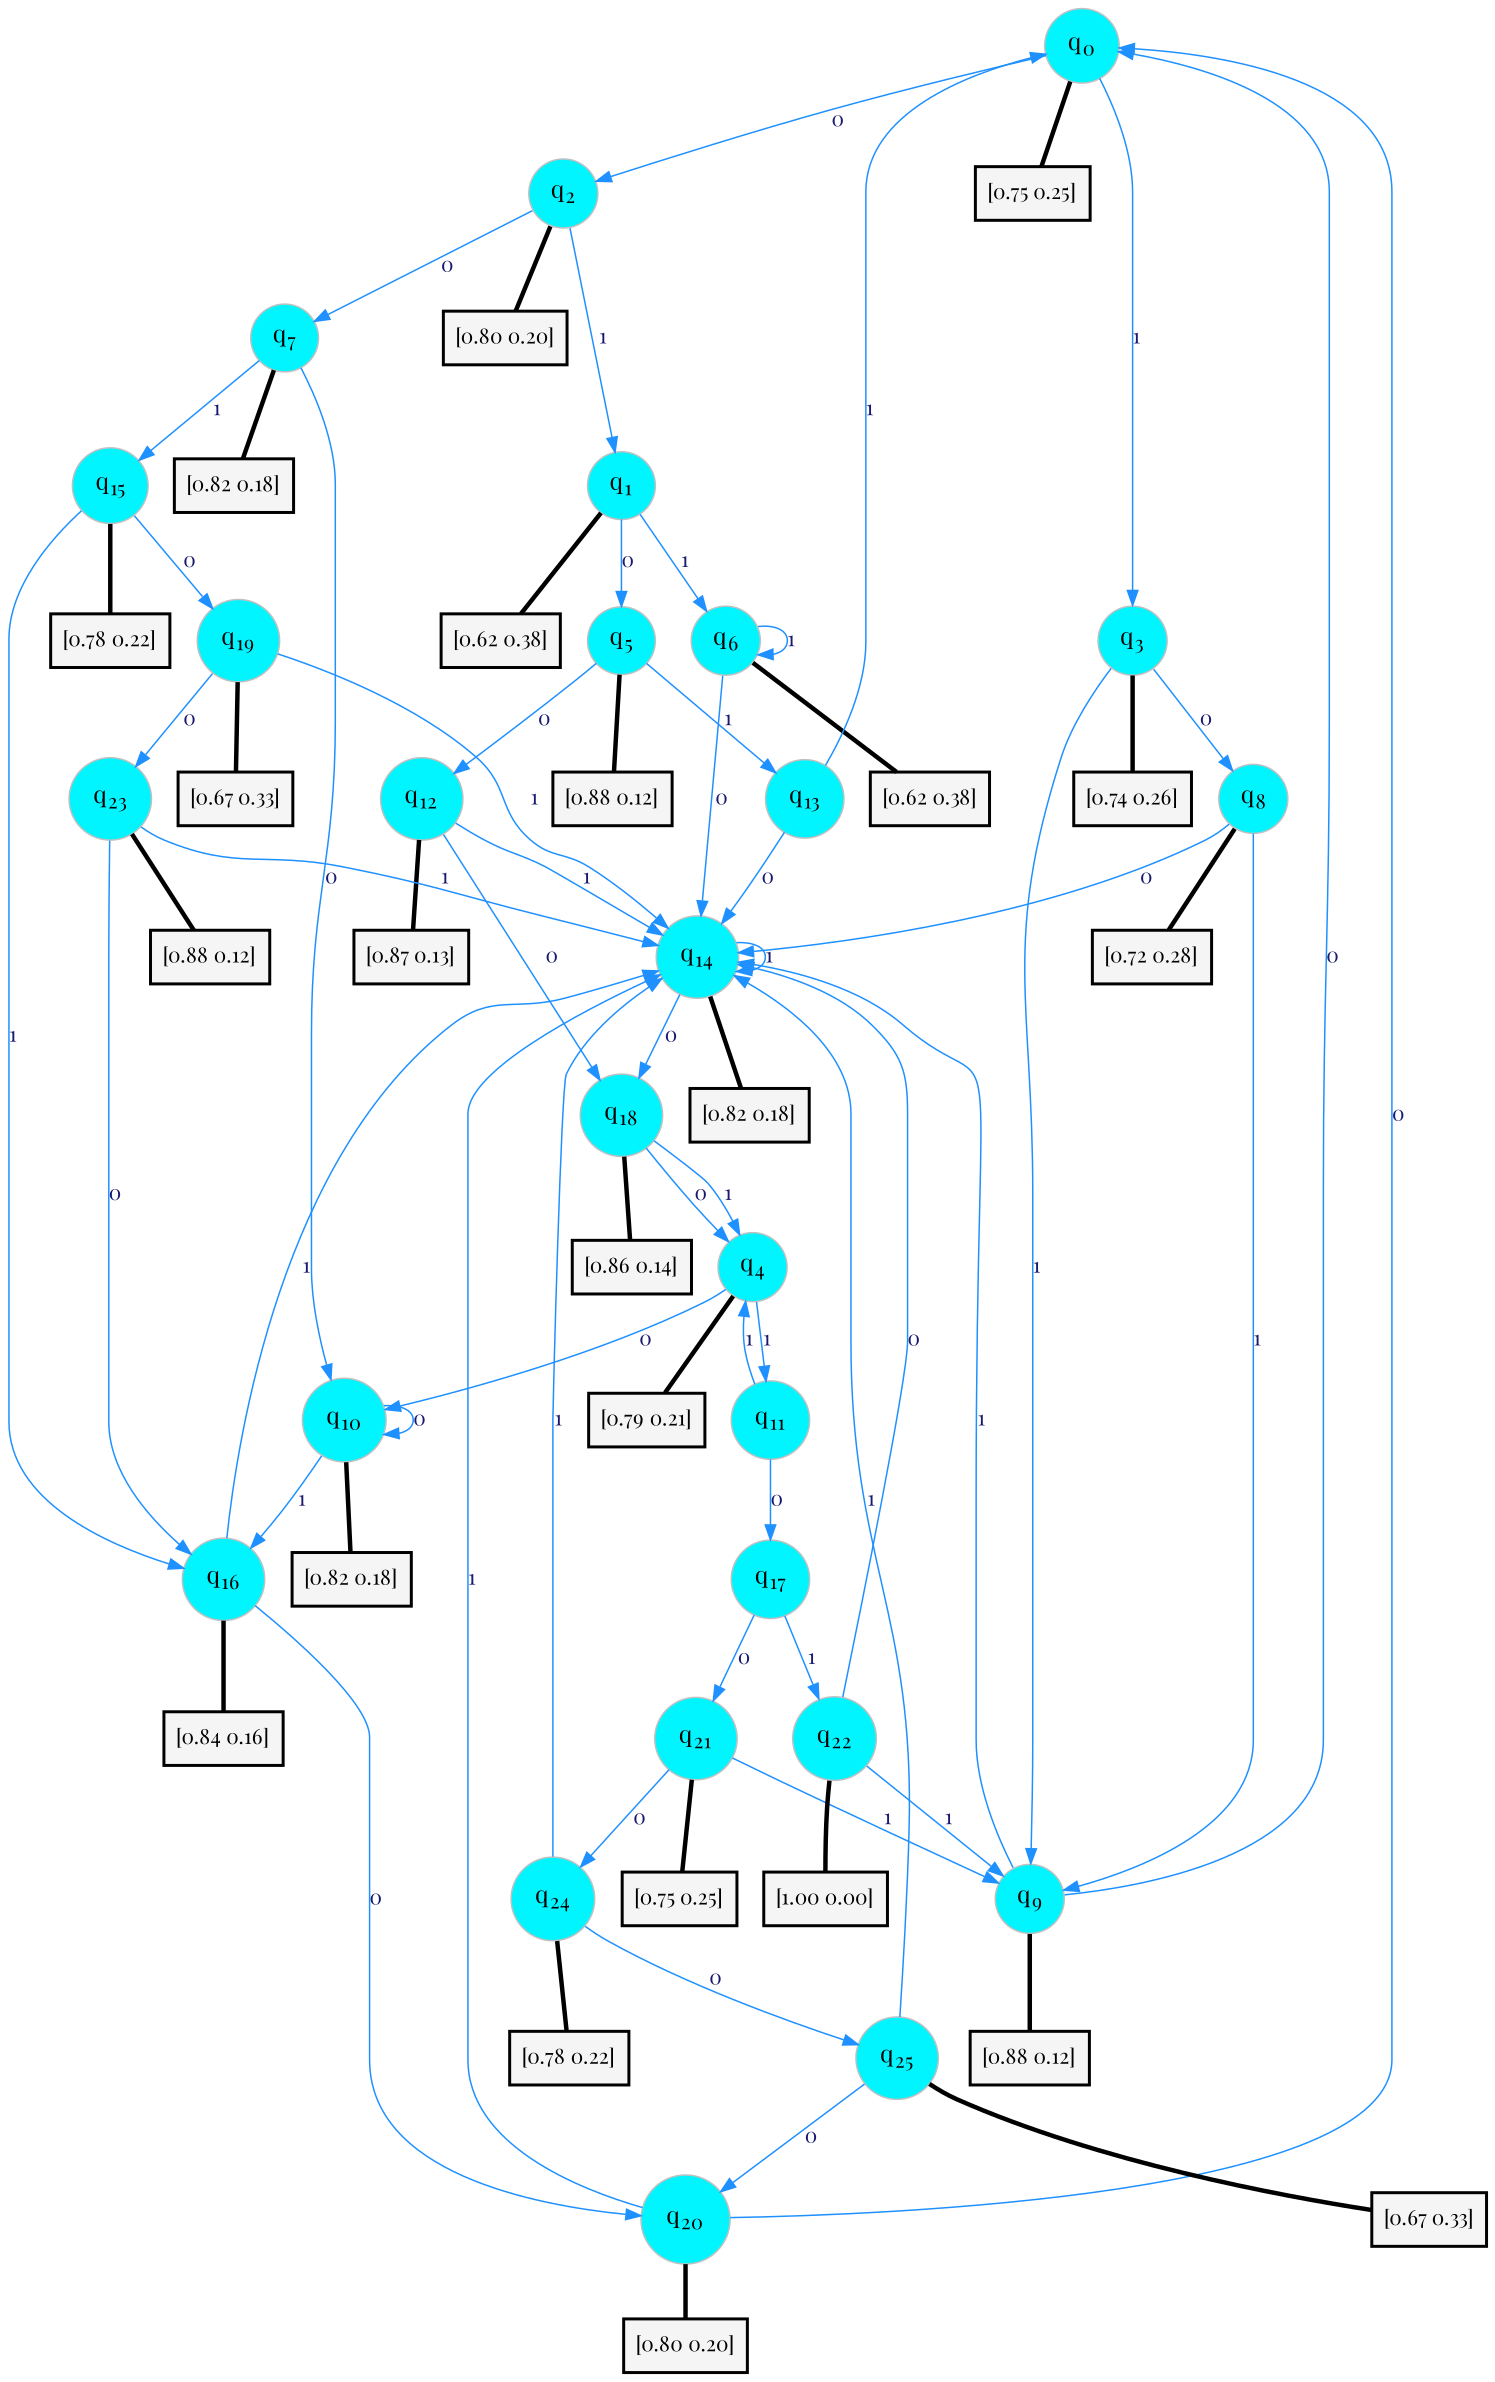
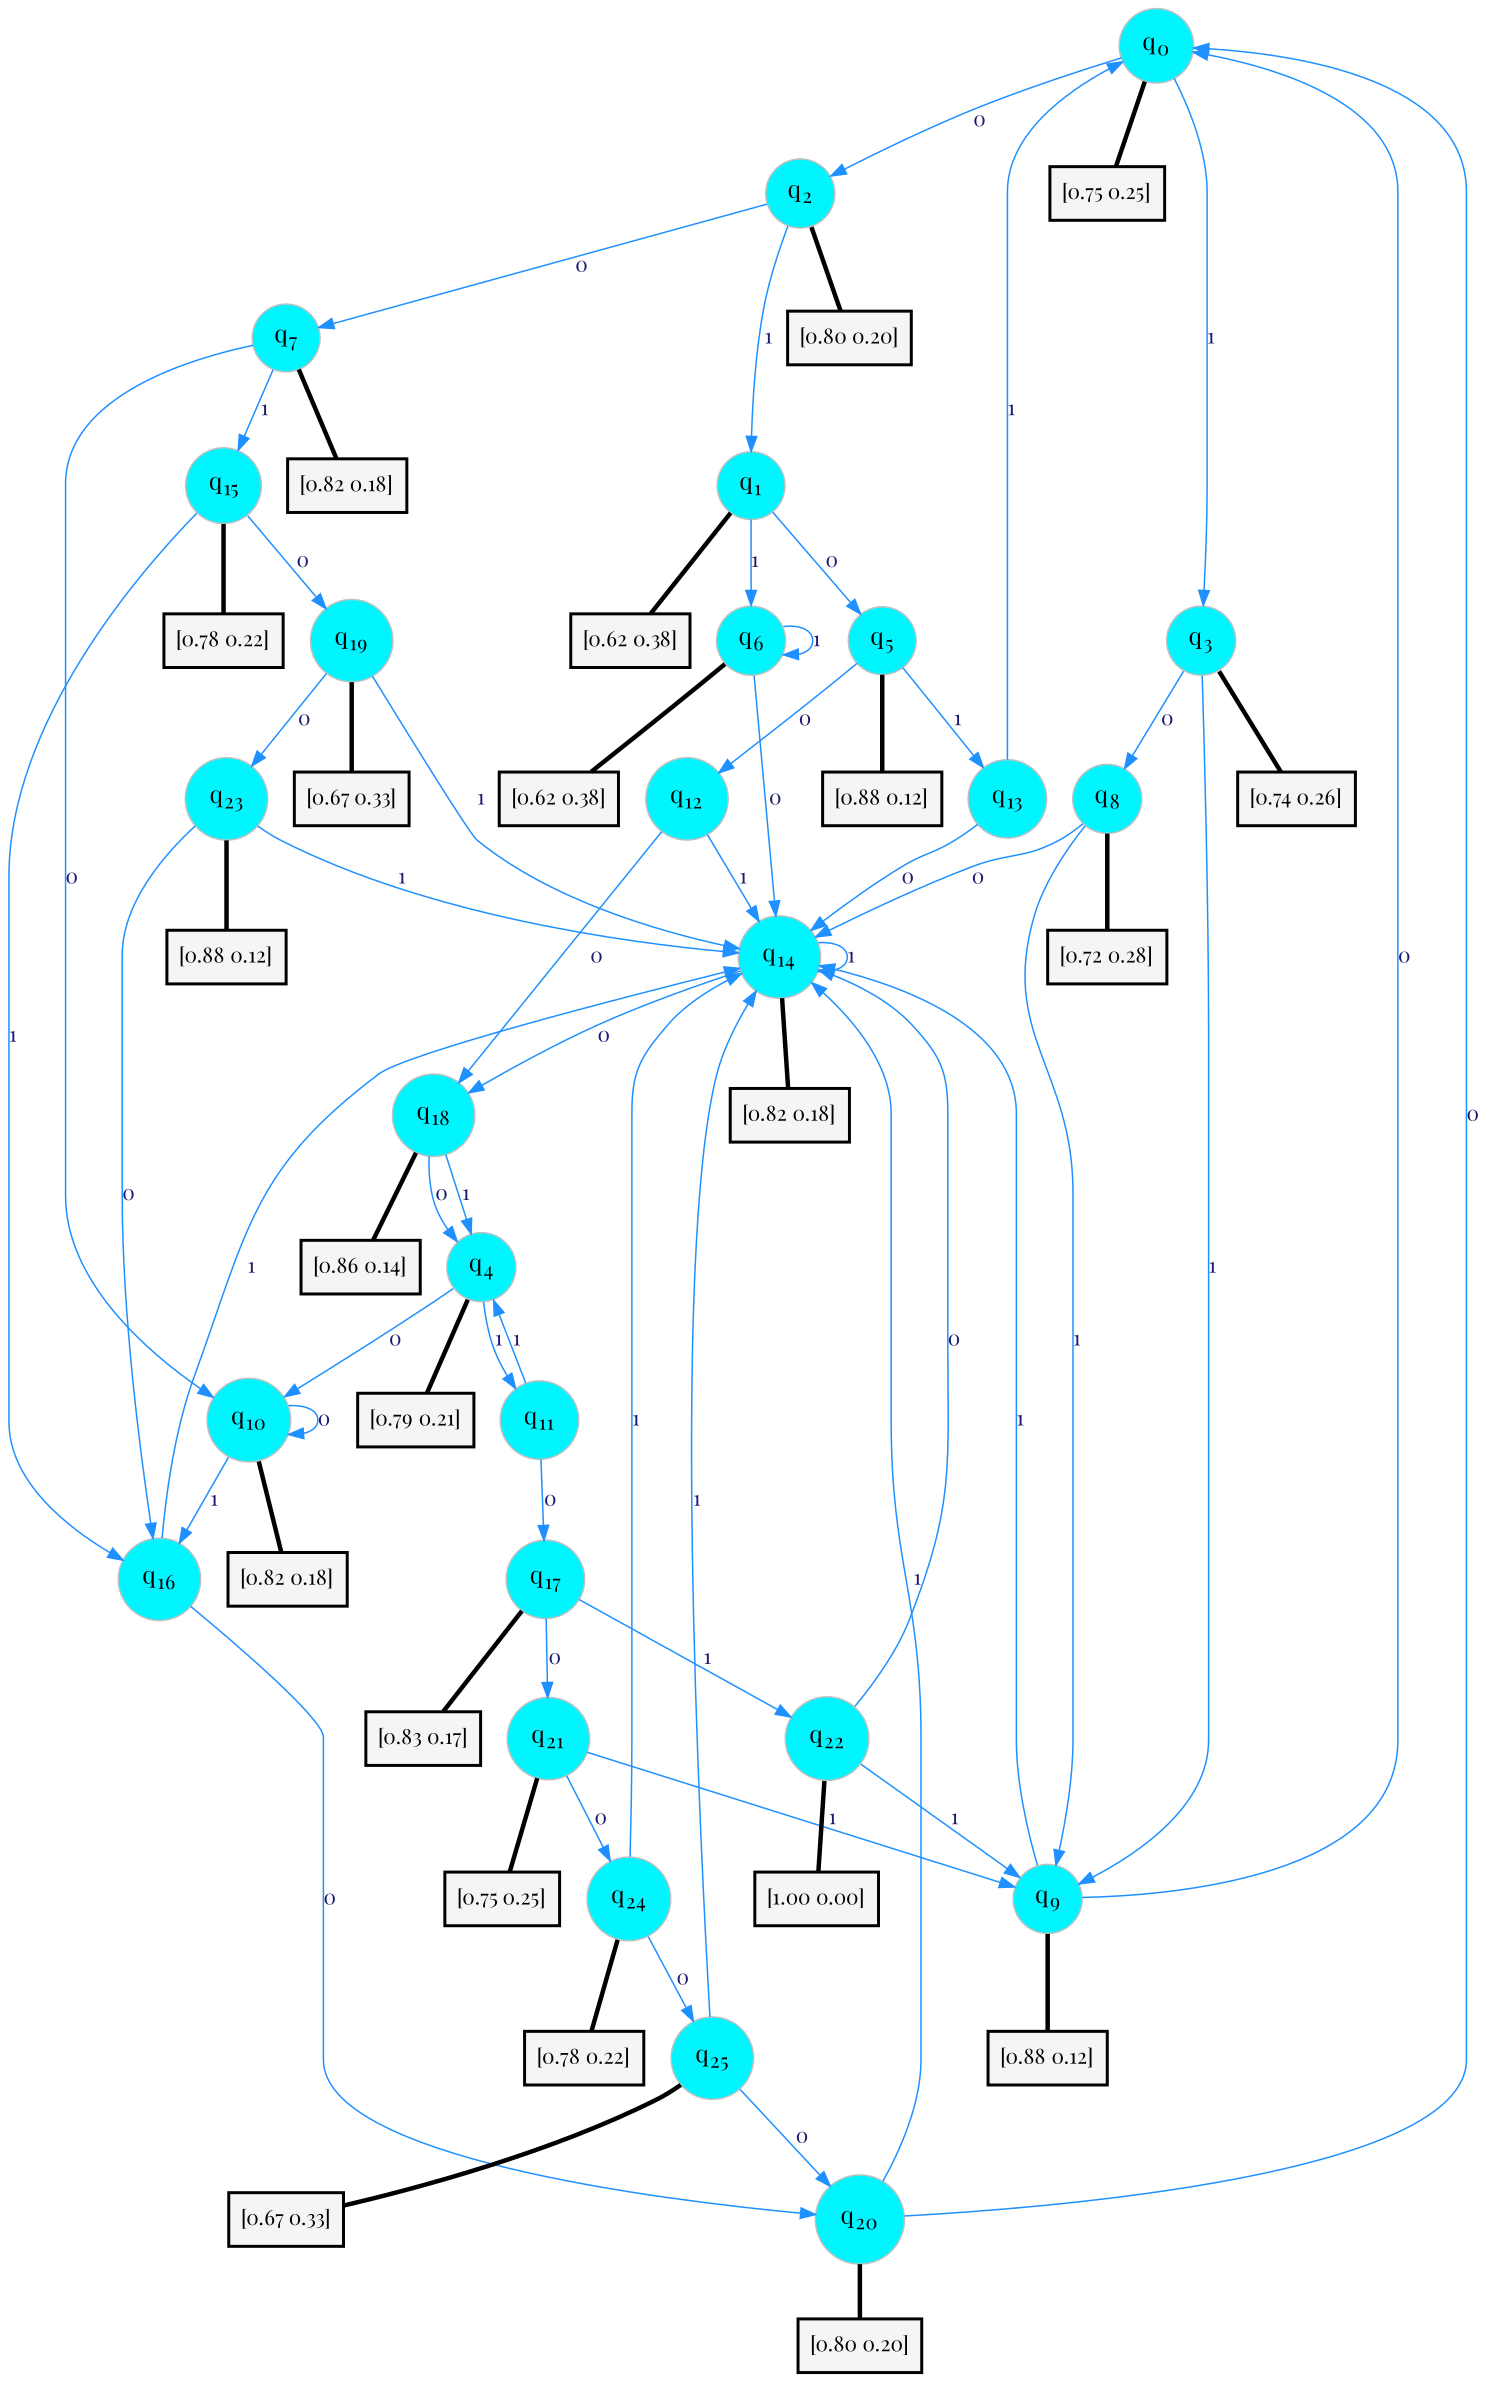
  digraph {
    fontname="Playfair Display"
    rankdir=TD
    node [color=gray fillcolor=turquoise1 fontcolor=black fontname="Playfair Display" fontsize=16 fontweight=bold shape=circle style=filled]
    edge [arrowsize=1 color=dodgerblue1 fontcolor=midnightblue fontname="Playfair Display" fontweight=bold penwidth=1 style=solid weight=20]
    n1 [label=<q<SUB>0</SUB>>]
    n2 [label=<q<SUB>2</SUB>>]
    n3 [label=<q<SUB>3</SUB>>]
    n4 [color=black fillcolor=whitesmoke fontsize=14 label="[0.75 0.25]" penwidth=2 shape=box]
    n5 [label=<q<SUB>1</SUB>>]
    n6 [label=<q<SUB>7</SUB>>]
    n7 [color=black fillcolor=whitesmoke fontsize=14 label="[0.80 0.20]" penwidth=2 shape=box]
    n8 [label=<q<SUB>8</SUB>>]
    n9 [label=<q<SUB>9</SUB>>]
    n10 [color=black fillcolor=whitesmoke fontsize=14 label="[0.74 0.26]" penwidth=2 shape=box]
    n11 [label=<q<SUB>5</SUB>>]
    n12 [label=<q<SUB>6</SUB>>]
    n13 [color=black fillcolor=whitesmoke fontsize=14 label="[0.62 0.38]" penwidth=2 shape=box]
    n14 [label=<q<SUB>12</SUB>>]
    n15 [label=<q<SUB>13</SUB>>]
    n16 [color=black fillcolor=whitesmoke fontsize=14 label="[0.88 0.12]" penwidth=2 shape=box]
    n17 [label=<q<SUB>14</SUB>>]
    n18 [color=black fillcolor=whitesmoke fontsize=14 label="[0.62 0.38]" penwidth=2 shape=box]
    n19 [label=<q<SUB>10</SUB>>]
    n20 [label=<q<SUB>15</SUB>>]
    n21 [color=black fillcolor=whitesmoke fontsize=14 label="[0.82 0.18]" penwidth=2 shape=box]
    n22 [color=black fillcolor=whitesmoke fontsize=14 label="[0.72 0.28]" penwidth=2 shape=box]
    n23 [color=black fillcolor=whitesmoke fontsize=14 label="[0.88 0.12]" penwidth=2 shape=box]
    n24 [label=<q<SUB>4</SUB>>]
    n25 [label=<q<SUB>11</SUB>>]
    n26 [color=black fillcolor=whitesmoke fontsize=14 label="[0.79 0.21]" penwidth=2 shape=box]
    n27 [label=<q<SUB>16</SUB>>]
    n28 [color=black fillcolor=whitesmoke fontsize=14 label="[0.82 0.18]" penwidth=2 shape=box]
    n29 [label=<q<SUB>17</SUB>>]
    n30 [label=<q<SUB>18</SUB>>]
-   n31 [color=black fillcolor=whitesmoke fontsize=14 label="[0.87 0.13]" penwidth=2 shape=box]
    n32 [color=black fillcolor=whitesmoke fontsize=14 label="[0.82 0.18]" penwidth=2 shape=box]
    n33 [label=<q<SUB>19</SUB>>]
    n34 [color=black fillcolor=whitesmoke fontsize=14 label="[0.78 0.22]" penwidth=2 shape=box]
    n35 [label=<q<SUB>20</SUB>>]
-   n36 [color=black fillcolor=whitesmoke fontsize=14 label="[0.84 0.16]" penwidth=2 shape=box]
    n37 [label=<q<SUB>21</SUB>>]
    n38 [label=<q<SUB>22</SUB>>]
+   n39 [color=black fillcolor=whitesmoke fontsize=14 label="[0.83 0.17]" penwidth=2 shape=box]
    n40 [color=black fillcolor=whitesmoke fontsize=14 label="[0.86 0.14]" penwidth=2 shape=box]
    n41 [label=<q<SUB>23</SUB>>]
    n42 [color=black fillcolor=whitesmoke fontsize=14 label="[0.67 0.33]" penwidth=2 shape=box]
    n43 [color=black fillcolor=whitesmoke fontsize=14 label="[0.80 0.20]" penwidth=2 shape=box]
    n44 [label=<q<SUB>24</SUB>>]
    n45 [color=black fillcolor=whitesmoke fontsize=14 label="[0.75 0.25]" penwidth=2 shape=box]
    n46 [color=black fillcolor=whitesmoke fontsize=14 label="[1.00 0.00]" penwidth=2 shape=box]
    n47 [color=black fillcolor=whitesmoke fontsize=14 label="[0.88 0.12]" penwidth=2 shape=box]
    n48 [label=<q<SUB>25</SUB>>]
    n49 [color=black fillcolor=whitesmoke fontsize=14 label="[0.78 0.22]" penwidth=2 shape=box]
    n50 [color=black fillcolor=whitesmoke fontsize=14 label="[0.67 0.33]" penwidth=2 shape=box]
    n1 -> n2 [label=0]
    n1 -> n3 [label=1]
    n1 -> n4 [arrowhead=none color=black penwidth=3]
    n2 -> n5 [label=1]
    n2 -> n6 [label=0]
    n2 -> n7 [arrowhead=none color=black penwidth=3]
    n3 -> n8 [label=0]
    n3 -> n9 [label=1]
    n3 -> n10 [arrowhead=none color=black penwidth=3]
    n5 -> n11 [label=0]
    n5 -> n12 [label=1]
    n5 -> n13 [arrowhead=none color=black penwidth=3]
    n6 -> n19 [label=0]
    n6 -> n20 [label=1]
    n6 -> n21 [arrowhead=none color=black penwidth=3]
    n8 -> n9 [label=1]
    n8 -> n17 [label=0]
    n8 -> n22 [arrowhead=none color=black penwidth=3]
    n9 -> n1 [label=0]
    n9 -> n17 [label=1]
    n9 -> n23 [arrowhead=none color=black penwidth=3]
    n11 -> n14 [label=0]
    n11 -> n15 [label=1]
    n11 -> n16 [arrowhead=none color=black penwidth=3]
    n12 -> n12 [label=1]
    n12 -> n17 [label=0]
    n12 -> n18 [arrowhead=none color=black penwidth=3]
    n14 -> n17 [label=1]
    n14 -> n30 [label=0]
-   n14 -> n31 [arrowhead=none color=black penwidth=3]
    n15 -> n1 [label=1]
    n15 -> n17 [label=0]
    n17 -> n17 [label=1]
    n17 -> n30 [label=0]
    n17 -> n32 [arrowhead=none color=black penwidth=3]
    n19 -> n19 [label=0]
    n19 -> n27 [label=1]
    n19 -> n28 [arrowhead=none color=black penwidth=3]
    n20 -> n27 [label=1]
    n20 -> n33 [label=0]
    n20 -> n34 [arrowhead=none color=black penwidth=3]
    n24 -> n19 [label=0]
    n24 -> n25 [label=1]
    n24 -> n26 [arrowhead=none color=black penwidth=3]
    n25 -> n24 [label=1]
    n25 -> n29 [label=0]
    n27 -> n17 [label=1]
    n27 -> n35 [label=0]
-   n27 -> n36 [arrowhead=none color=black penwidth=3]
    n29 -> n37 [label=0]
    n29 -> n38 [label=1]
+   n29 -> n39 [arrowhead=none color=black penwidth=3]
    n30 -> n24 [label=0]
    n30 -> n24 [label=1]
    n30 -> n40 [arrowhead=none color=black penwidth=3]
    n33 -> n17 [label=1]
    n33 -> n41 [label=0]
    n33 -> n42 [arrowhead=none color=black penwidth=3]
    n35 -> n1 [label=0]
    n35 -> n17 [label=1]
    n35 -> n43 [arrowhead=none color=black penwidth=3]
    n37 -> n9 [label=1]
    n37 -> n44 [label=0]
    n37 -> n45 [arrowhead=none color=black penwidth=3]
    n38 -> n9 [label=1]
    n38 -> n17 [label=0]
    n38 -> n46 [arrowhead=none color=black penwidth=3]
    n41 -> n17 [label=1]
    n41 -> n27 [label=0]
    n41 -> n47 [arrowhead=none color=black penwidth=3]
    n44 -> n17 [label=1]
    n44 -> n48 [label=0]
    n44 -> n49 [arrowhead=none color=black penwidth=3]
    n48 -> n17 [label=1]
    n48 -> n35 [label=0]
    n48 -> n50 [arrowhead=none color=black penwidth=3]
  }
